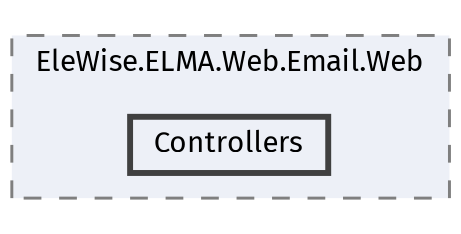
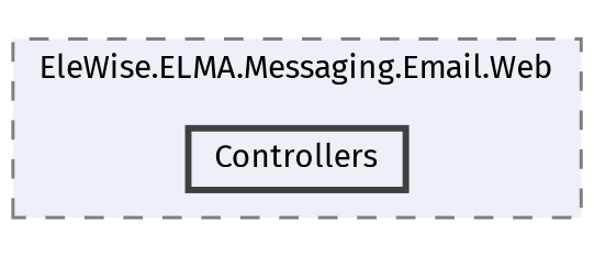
  digraph {
    compound=true
    rankdir=LR
    fontname="Fira Sans"
    n1 [color=grey25 fillcolor="#edf0f7" fontname="Fira Sans" fontsize=10 height=0.2 label=Controllers shape=box style="filled,bold" width=0.4]
    subgraph cluster_1 {
      bgcolor="#edf0f7"
      fontsize=10
-     label="EleWise.ELMA.Web.Email.Web"
+     label="EleWise.ELMA.Messaging.Email.Web"
      pencolor=grey50
      style="filled,dashed"
      n1
    }
  }
